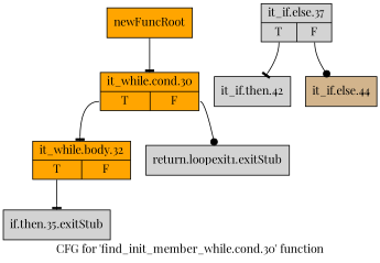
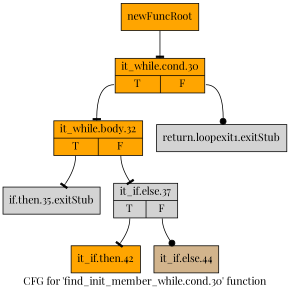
  digraph {
    fontname="Playfair Display"
    label="CFG for 'find_init_member_while.cond.30' function"
    node [fillcolor=orange fontname="Playfair Display" shape=record style=filled]
    edge [arrowhead=tee fontname="Playfair Display" tailport=s1]
    n1 [label="{newFuncRoot}"]
    n2 [label="{it_while.cond.30|{<s0>T|<s1>F}}"]
    n3 [fillcolor=lightgrey label="{return.loopexit1.exitStub}"]
    n4 [label="{it_while.body.32|{<s0>T|<s1>F}}"]
    n5 [fillcolor=lightgrey label="{if.then.35.exitStub}"]
    n6 [fillcolor=lightgrey label="{it_if.else.37|{<s0>T|<s1>F}}"]
-   n7 [fillcolor=lightgrey label="{it_if.then.42}"]
+   n7 [label="{it_if.then.42}"]
    n8 [fillcolor=tan label="{it_if.else.44}"]
    n1 -> n2 [tailport=""]
    n2 -> n3 [arrowhead=dot]
    n2 -> n4 [tailport=s0]
    n4 -> n5 [tailport=s0]
+   n4 -> n6
    n6 -> n7 [tailport=s0]
    n6 -> n8 [arrowhead=dot]
  }
